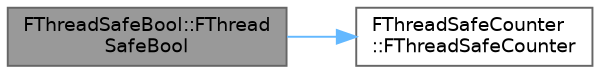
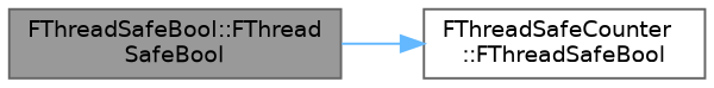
  digraph {
    rankdir=LR
    node [fontname=Helvetica fontsize=10 shape=box style=filled]
    n1 [color=gray40 fillcolor=grey60 fontcolor=black height=0.2 label="FThreadSafeBool::FThread\lSafeBool" width=0.4]
-   n2 [color=grey40 fillcolor=white height=0.2 label="FThreadSafeCounter\l::FThreadSafeCounter" width=0.4]
+   n2 [color=grey40 fillcolor=white height=0.2 label="FThreadSafeCounter\l::FThreadSafeBool" width=0.4]
    n1 -> n2 [color=steelblue1 fontname=Helvetica fontsize=10 labelfontname=Helvetica labelfontsize=10 style=solid]
  }
